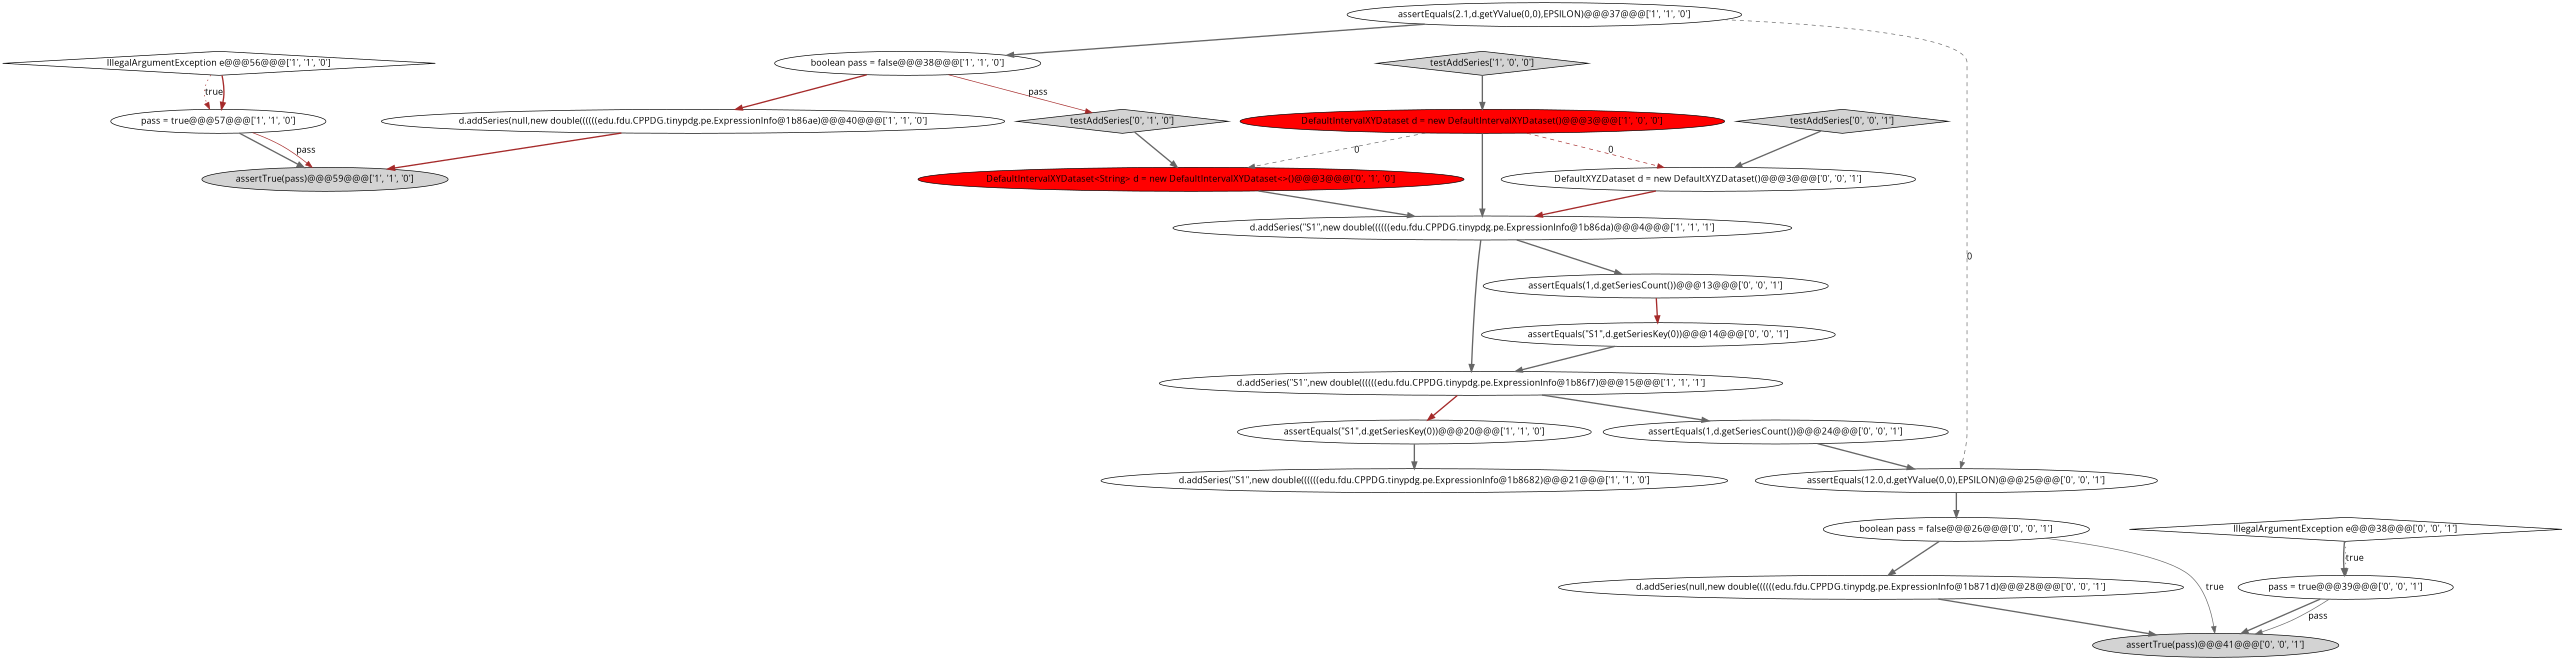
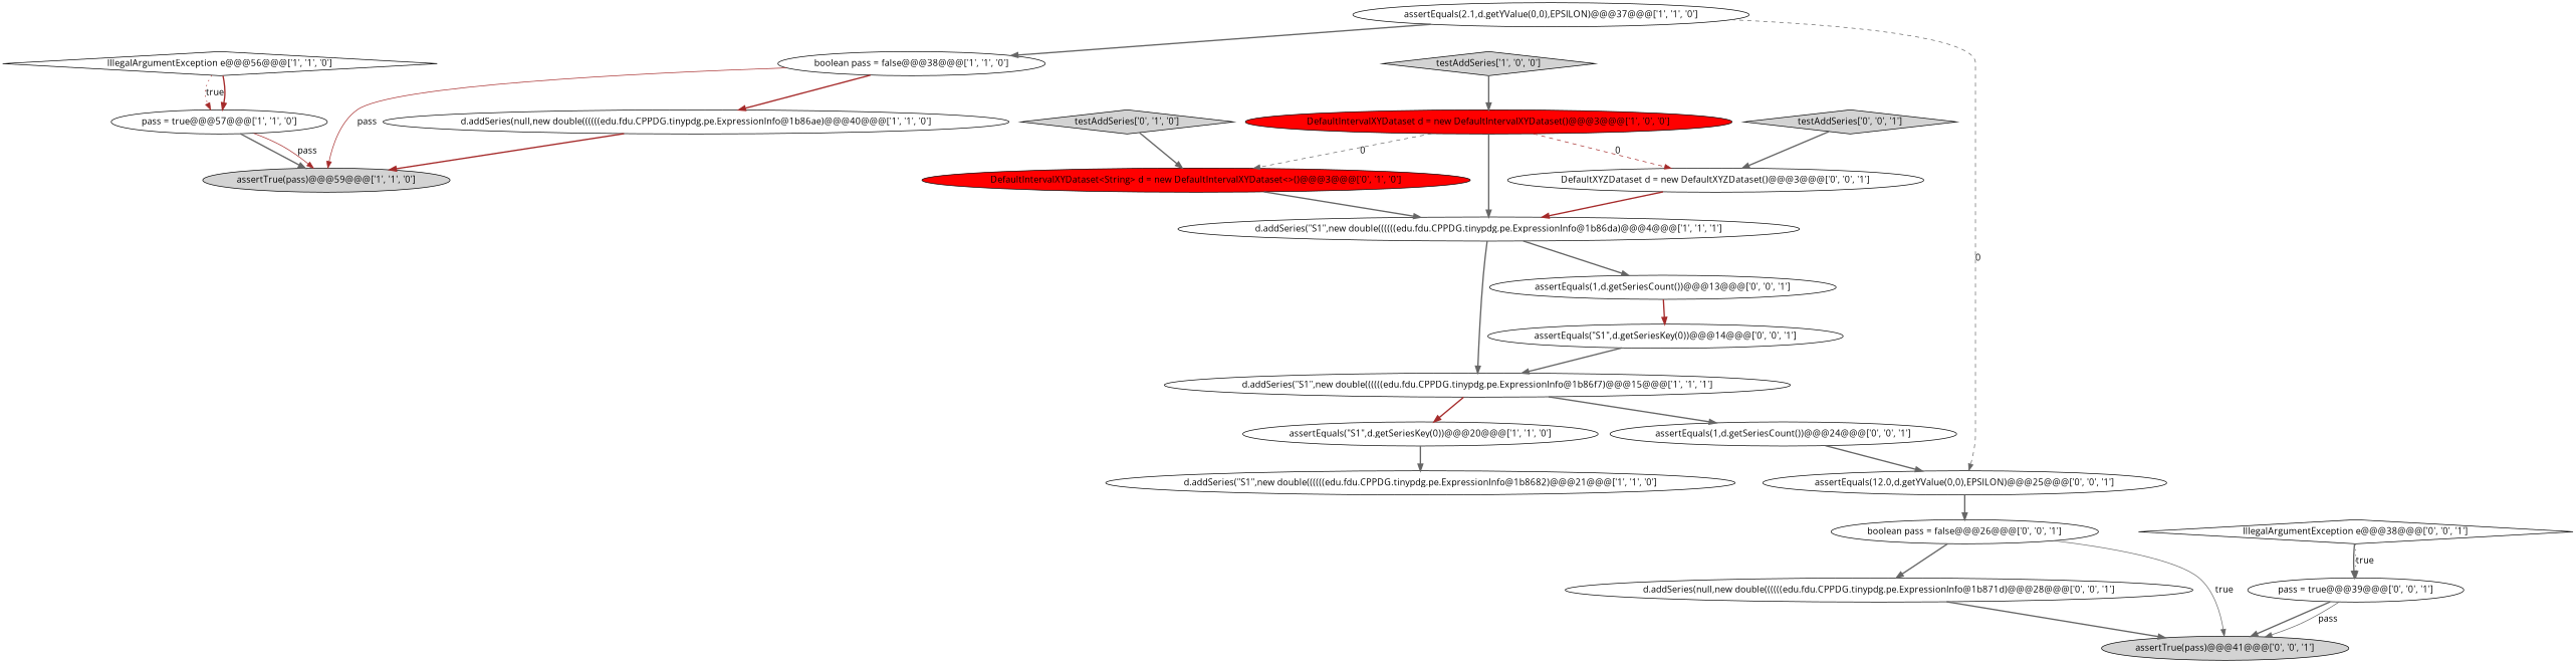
  digraph {
    fontname="Open Sans"
    node [fillcolor=white fontname="Open Sans" shape=ellipse style=filled]
    edge [color=gray40 fontname="Open Sans" style=bold]
    n1 [fillcolor=lightgray label="assertTrue(pass)@@@59@@@['1', '1', '0']"]
    n2 [label="d.addSeries(\"S1\",new double((((((edu.fdu.CPPDG.tinypdg.pe.ExpressionInfo@1b86f7)@@@15@@@['1', '1', '1']"]
    n3 [label="assertEquals(\"S1\",d.getSeriesKey(0))@@@20@@@['1', '1', '0']"]
    n4 [label="assertEquals(1,d.getSeriesCount())@@@24@@@['0', '0', '1']"]
    n5 [label="d.addSeries(\"S1\",new double((((((edu.fdu.CPPDG.tinypdg.pe.ExpressionInfo@1b8682)@@@21@@@['1', '1', '0']"]
    n6 [label="assertEquals(12.0,d.getYValue(0,0),EPSILON)@@@25@@@['0', '0', '1']"]
    n7 [label="d.addSeries(\"S1\",new double((((((edu.fdu.CPPDG.tinypdg.pe.ExpressionInfo@1b86da)@@@4@@@['1', '1', '1']"]
    n8 [label="assertEquals(1,d.getSeriesCount())@@@13@@@['0', '0', '1']"]
    n9 [label="assertEquals(\"S1\",d.getSeriesKey(0))@@@14@@@['0', '0', '1']"]
    n10 [fillcolor=red label="DefaultIntervalXYDataset<String> d = new DefaultIntervalXYDataset<>()@@@3@@@['0', '1', '0']"]
    n11 [fillcolor=lightgray label="testAddSeries['0', '0', '1']" shape=diamond]
    n12 [label="DefaultXYZDataset d = new DefaultXYZDataset()@@@3@@@['0', '0', '1']"]
    n13 [label="IllegalArgumentException e@@@56@@@['1', '1', '0']" shape=diamond]
    n14 [label="pass = true@@@57@@@['1', '1', '0']"]
    n15 [label="d.addSeries(null,new double((((((edu.fdu.CPPDG.tinypdg.pe.ExpressionInfo@1b86ae)@@@40@@@['1', '1', '0']"]
    n16 [fillcolor=lightgray label="assertTrue(pass)@@@41@@@['0', '0', '1']"]
    n17 [label="d.addSeries(null,new double((((((edu.fdu.CPPDG.tinypdg.pe.ExpressionInfo@1b871d)@@@28@@@['0', '0', '1']"]
    n18 [label="assertEquals(2.1,d.getYValue(0,0),EPSILON)@@@37@@@['1', '1', '0']"]
    n19 [label="boolean pass = false@@@38@@@['1', '1', '0']"]
    n20 [label="boolean pass = false@@@26@@@['0', '0', '1']"]
    n21 [fillcolor=lightgray label="testAddSeries['0', '1', '0']" shape=diamond]
    n22 [fillcolor=red label="DefaultIntervalXYDataset d = new DefaultIntervalXYDataset()@@@3@@@['1', '0', '0']"]
    n23 [fillcolor=lightgray label="testAddSeries['1', '0', '0']" shape=diamond]
    n24 [label="pass = true@@@39@@@['0', '0', '1']"]
    n25 [label="IllegalArgumentException e@@@38@@@['0', '0', '1']" shape=diamond]
    n2 -> n3 [color=brown]
    n2 -> n4
    n3 -> n5
    n4 -> n6
    n6 -> n20
    n7 -> n2
    n7 -> n8
    n8 -> n9 [color=brown]
    n9 -> n2
    n10 -> n7
    n11 -> n12
    n12 -> n7 [color=brown]
    n13 -> n14 [color=brown label=true style=dotted]
    n13 -> n14 [color=brown]
    n14 -> n1
    n14 -> n1 [color=brown label=pass style=solid]
    n15 -> n1 [color=brown]
    n17 -> n16
    n18 -> n6 [label=0 style=dashed]
    n18 -> n19
-   n19 -> n21 [color=brown label=pass style=solid]
+   n19 -> n1 [color=brown label=pass style=solid]
    n19 -> n15 [color=brown]
    n20 -> n16 [label=true style=solid]
    n20 -> n17
    n21 -> n10
    n22 -> n7
    n22 -> n10 [label=0 style=dashed]
    n22 -> n12 [color=brown label=0 style=dashed]
    n23 -> n22
    n24 -> n16
    n24 -> n16 [label=pass style=solid]
    n25 -> n24
    n25 -> n24 [label=true style=dotted]
  }
